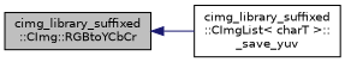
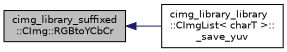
  digraph {
    rankdir=LR
    node [color=black fontname=Helvetica fontsize=10 shape=record style=filled]
    n1 [fillcolor=grey75 fontcolor=black height=0.2 label="cimg_library_suffixed\l::CImg::RGBtoYCbCr" width=0.4]
-   n2 [fillcolor=white height=0.2 label="cimg_library_suffixed\l::CImgList\< charT \>::\l_save_yuv" width=0.4]
+   n2 [fillcolor=white height=0.2 label="cimg_library_library\l::CImgList\< charT \>::\l_save_yuv" width=0.4]
    n1 -> n2 [color=midnightblue dir=back fontname=Helvetica fontsize=10 labelfontname=Helvetica labelfontsize=10 style=solid]
  }
